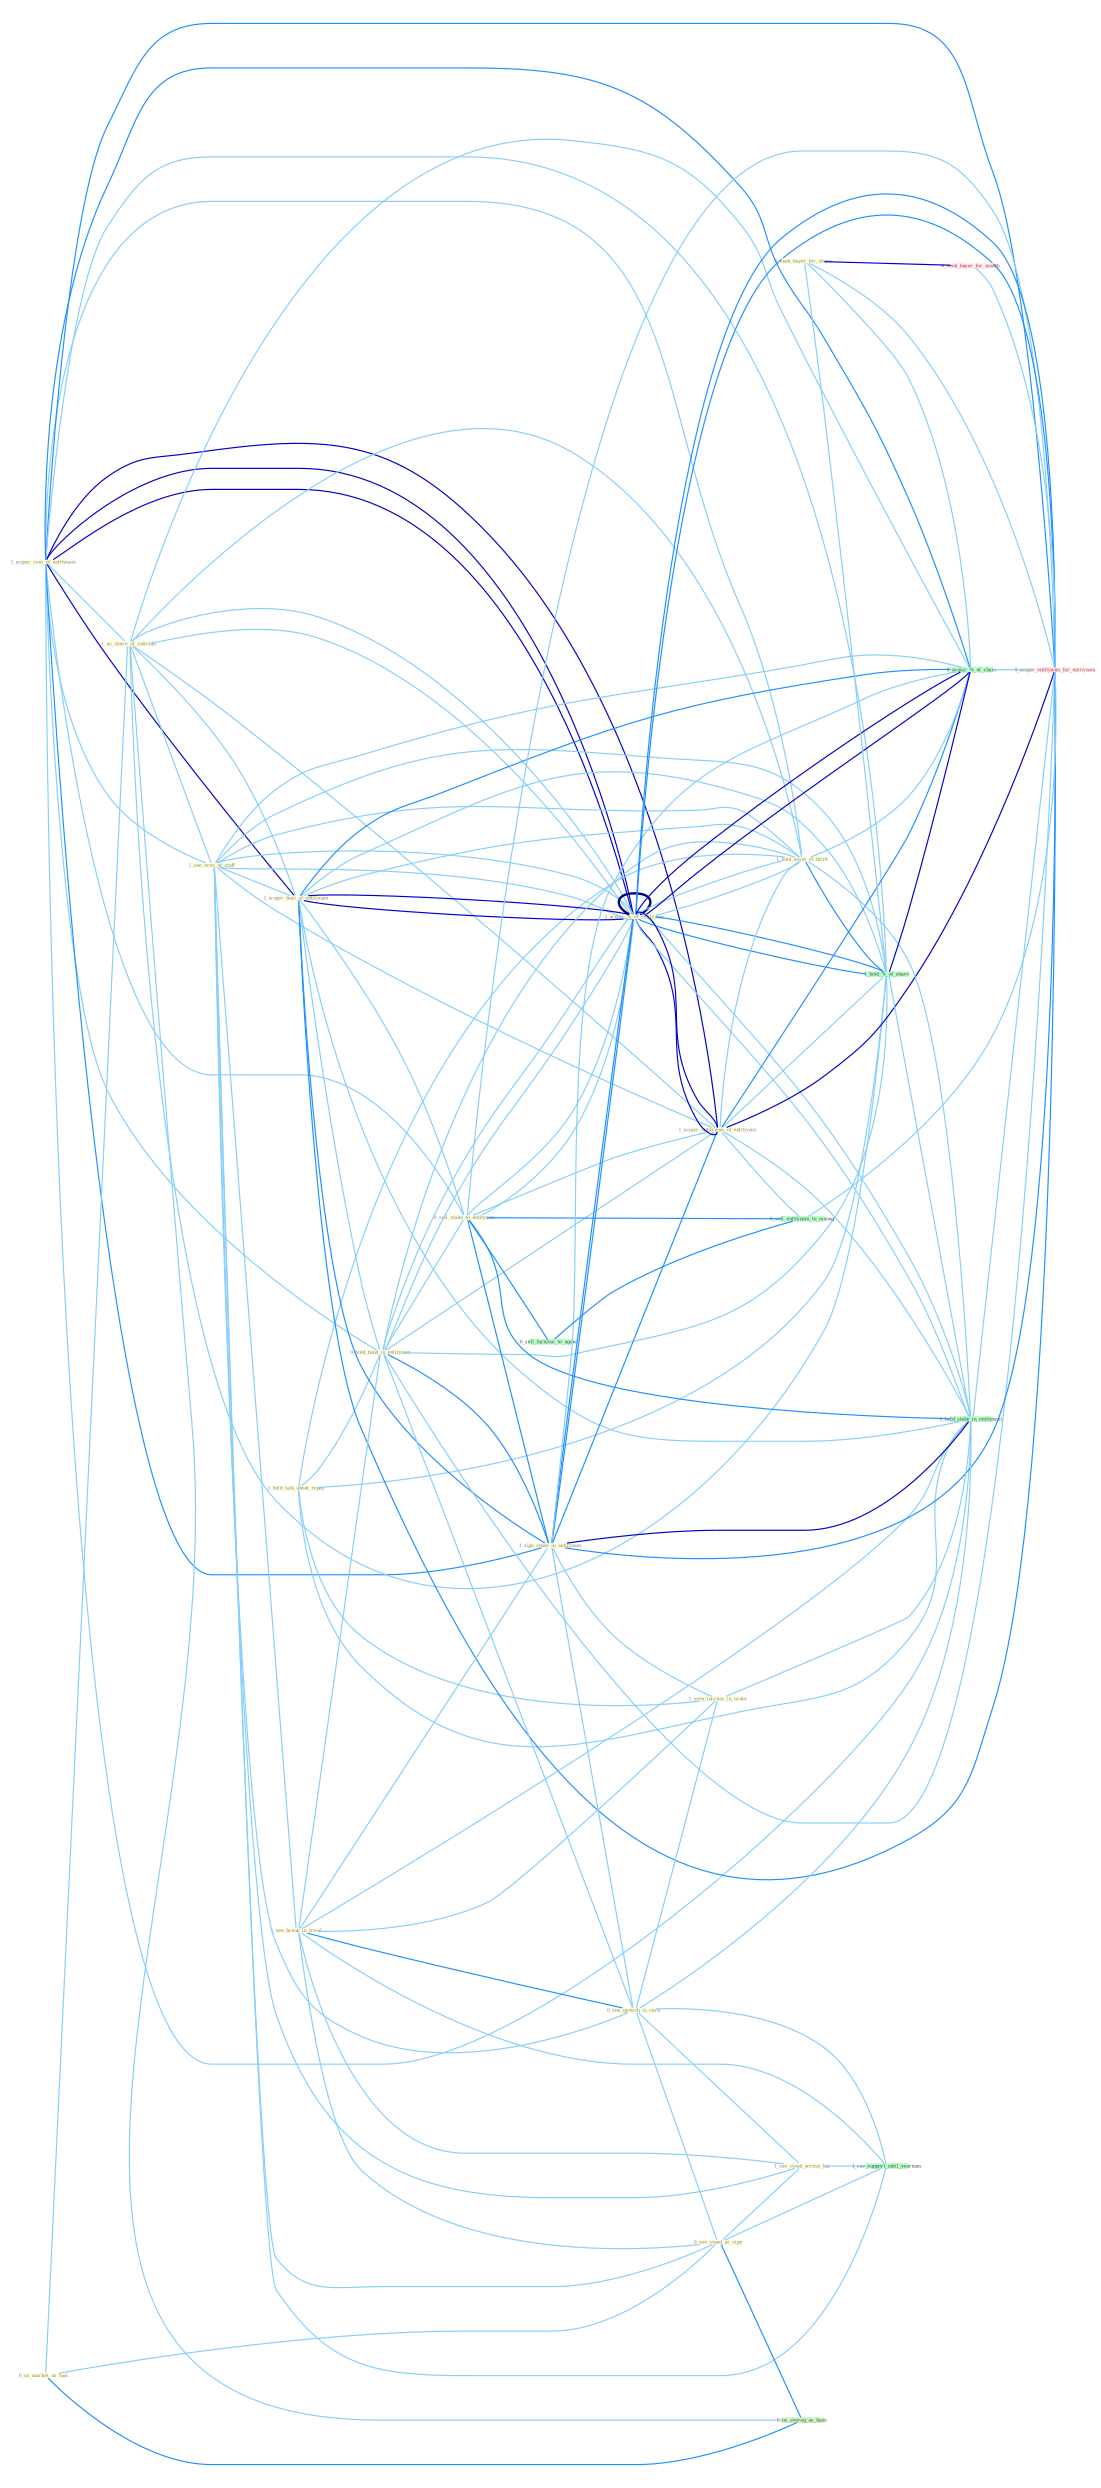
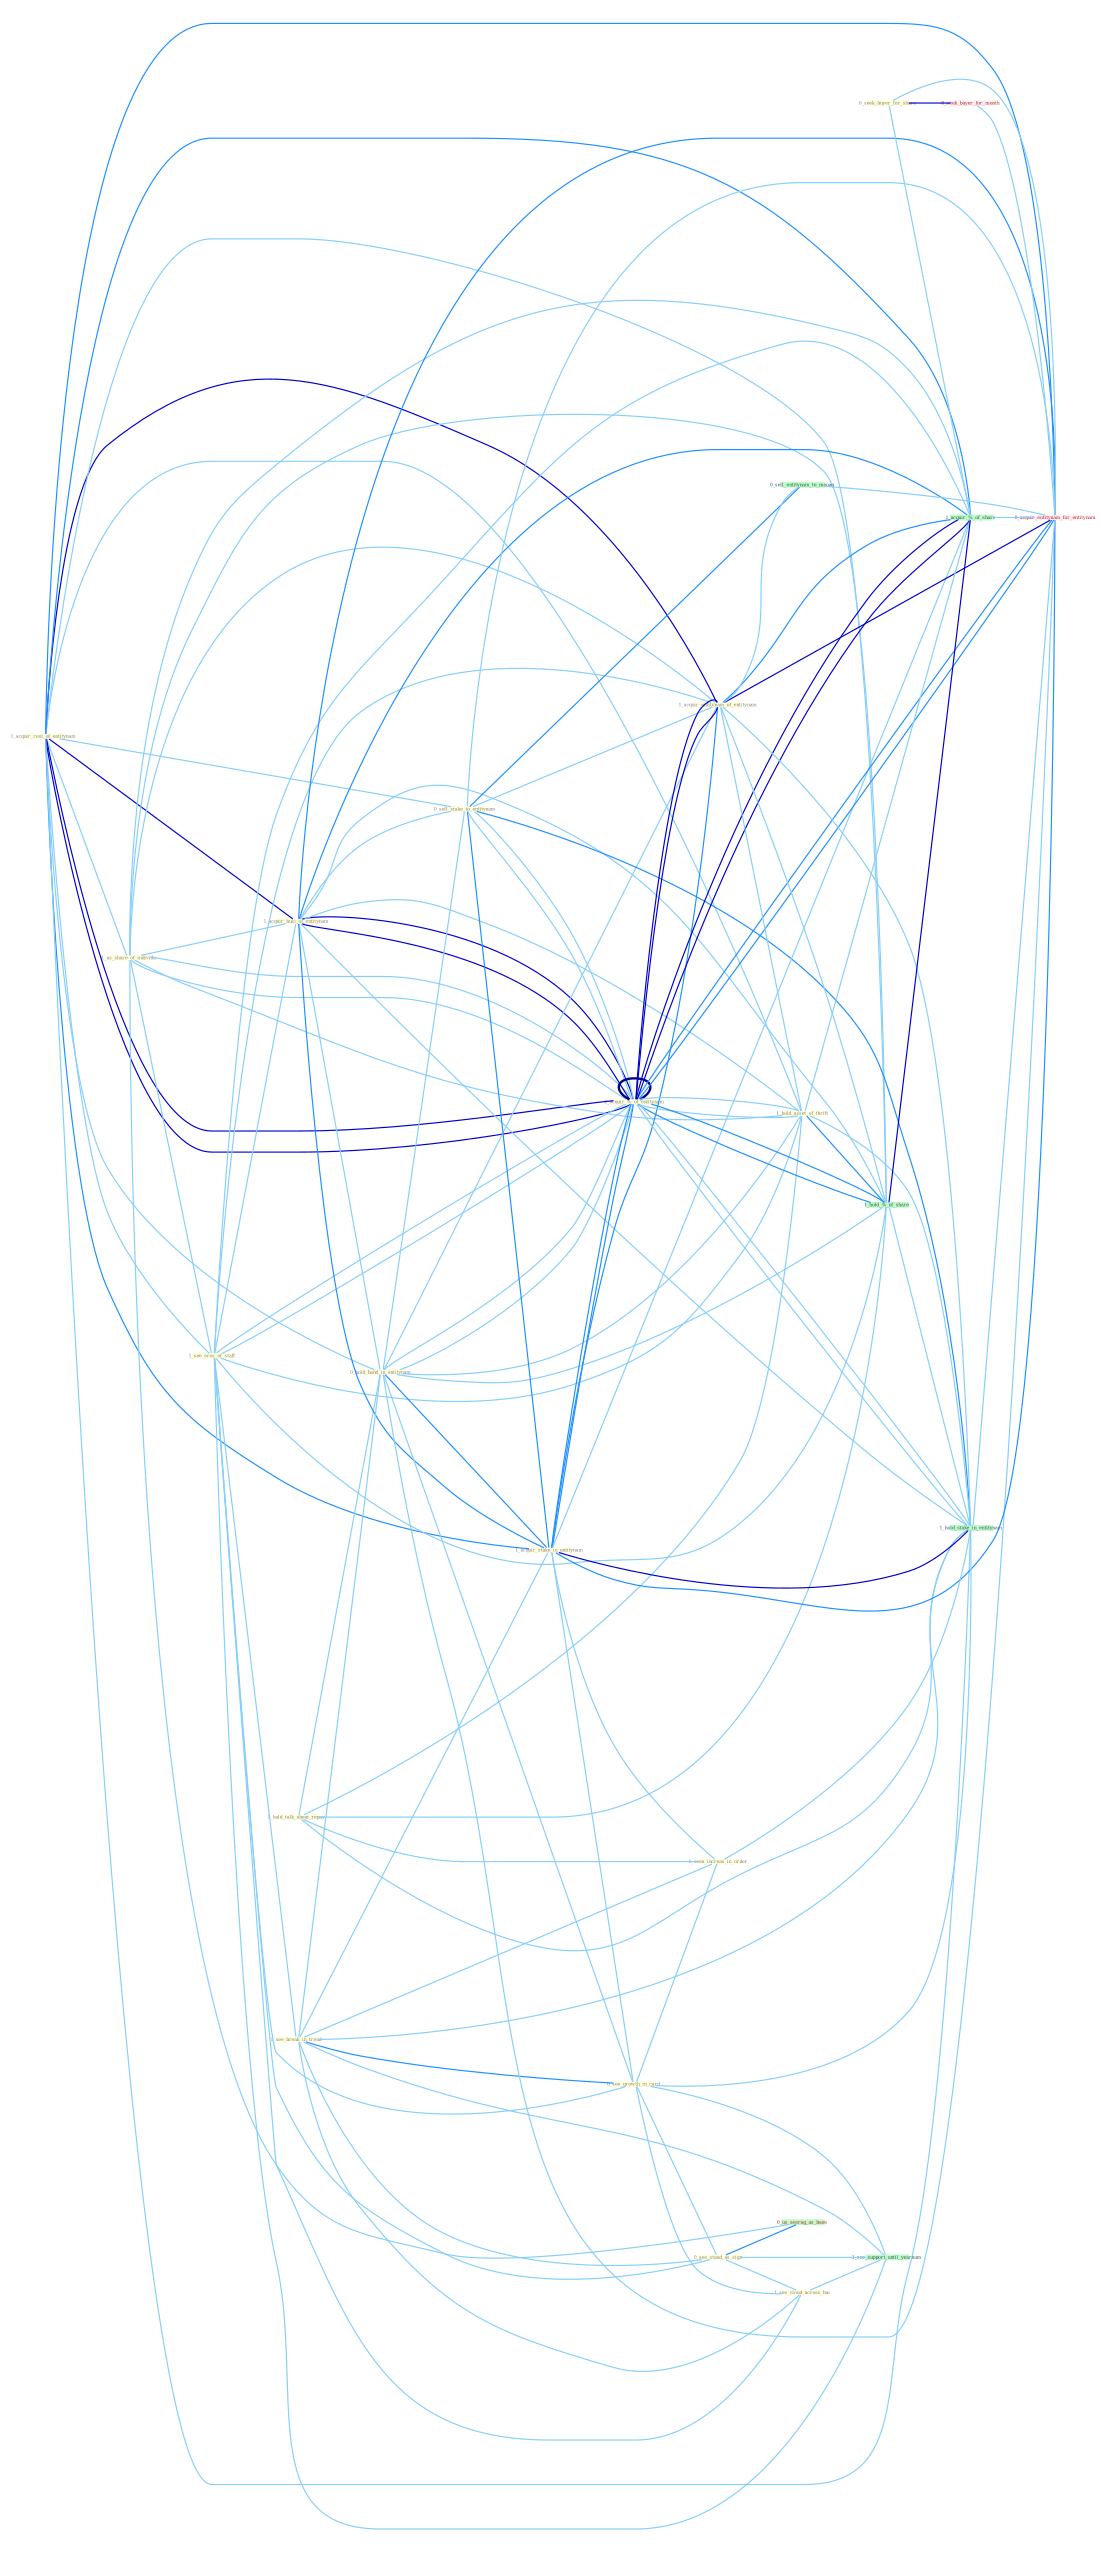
  graph {
    rankdir=LR
    node [color="#ffffe0" fixedsize=true fontcolor="#8b7d6b" fontsize=4 shape=polygon style=filled]
    edge [color="#87cefa" w=1]
    "1_acquir_rest_of_entitynam " [height=.06 width=.5]
    "1_hold_talk_about_repay " [height=.06 width=.5]
-   "0_us_market_as_tool " [height=.06 width=.5]
    n4 [height=.06 label="1_us_share_of_individu" width=.5]
    "1_see_eros_of_staff " [height=.06 width=.5]
    "1_acquir_busi_of_entitynam " [height=.06 width=.5]
    "1_see_break_in_trend " [height=.06 width=.5]
    "0_hold_hand_in_entitynam " [height=.06 width=.5]
    "0_sell_stake_to_entitynam " [height=.06 width=.5]
-   "1_acquir_stake_in_entitynam " [height=.06 width=.5 label="1_sign_stake_in_entitynam"]
+   "1_acquir_stake_in_entitynam " [height=.06 width=.5]
    n11 [height=.06 label="2_acquir_%_of_entitynam" width=.5]
    "0_see_growth_in_card " [height=.06 width=.5]
    "1_acquir_entitynam_of_entitynam " [height=.06 width=.5]
    "0_see_stand_as_sign " [height=.06 width=.5]
    "1_see_cloud_across_bai " [height=.06 width=.5]
    n16 [height=.06 label="0_seek_buyer_for_share" width=.5]
    "1_seen_increas_in_order " [height=.06 width=.5]
    "1_hold_asset_of_thrift " [height=.06 width=.5]
    "0_seek_buyer_for_month " [color="#fff0f5" fontcolor="#b22222" height=.06 width=.5]
    "0_acquir_entitynam_for_entitynam " [color="#fff0f5" fontcolor="#b22222" height=.06 width=.5]
    "1_hold_%_of_share " [color="#BDFCC9" fontcolor="#2f4f4f" height=.06 width=.5]
    "1_hold_stake_in_entitynam " [color="#BDFCC9" fontcolor="#2f4f4f" height=.06 width=.5]
-   "1_acquir_%_of_share " [color="#BDFCC9" fontcolor="#2f4f4f" height=.06 width=.5 label="8_acquir_%_of_share"]
+   "1_acquir_%_of_share " [color="#BDFCC9" fontcolor="#2f4f4f" height=.06 width=.5]
    "0_us_averag_as_base " [color="#BDFCC9" fontcolor="#b22222" height=.06 width=.5]
    "1_see_support_until_yearnum " [color="#BDFCC9" fontcolor="#2f4f4f" height=.06 width=.5]
-   "0_sell_furnitur_to_agenc " [color="#BDFCC9" fontcolor="#2f4f4f" height=.06 width=.5]
    "0_sell_entitynam_to_manag " [color="#BDFCC9" fontcolor="#2f4f4f" height=.06 width=.5]
    subgraph sub_1 {
      "1_acquir_rest_of_entitynam "
      "1_hold_talk_about_repay "
-     "0_us_market_as_tool "
      n4
      "1_see_eros_of_staff "
      "1_acquir_busi_of_entitynam "
      "1_see_break_in_trend "
      "0_hold_hand_in_entitynam "
      "0_sell_stake_to_entitynam "
      "1_acquir_stake_in_entitynam "
      n11
      "0_see_growth_in_card "
      "1_acquir_entitynam_of_entitynam "
      "0_see_stand_as_sign "
      "1_see_cloud_across_bai "
      n16
      "1_seen_increas_in_order "
      "1_hold_asset_of_thrift "
    }
    subgraph sub_2 {
      "0_seek_buyer_for_month "
      "0_acquir_entitynam_for_entitynam "
    }
    "1_acquir_rest_of_entitynam " -- n4
    "1_acquir_rest_of_entitynam " -- "1_see_eros_of_staff "
    "1_acquir_rest_of_entitynam " -- "1_acquir_busi_of_entitynam " [color="#0000cd" w=3]
    "1_acquir_rest_of_entitynam " -- "0_hold_hand_in_entitynam "
    "1_acquir_rest_of_entitynam " -- "0_sell_stake_to_entitynam "
    "1_acquir_rest_of_entitynam " -- "1_acquir_stake_in_entitynam " [color="#1e90ff" w=2]
    "1_acquir_rest_of_entitynam " -- n11 [color="#0000cd" w=3]
    "1_acquir_rest_of_entitynam " -- n11 [color="#0000cd" w=3]
    "1_acquir_rest_of_entitynam " -- "1_acquir_entitynam_of_entitynam " [color="#0000cd" w=3]
    "1_acquir_rest_of_entitynam " -- "1_hold_asset_of_thrift "
    "1_acquir_rest_of_entitynam " -- "0_acquir_entitynam_for_entitynam " [color="#1e90ff" w=2]
    "1_acquir_rest_of_entitynam " -- "1_hold_%_of_share "
    "1_acquir_rest_of_entitynam " -- "1_hold_stake_in_entitynam "
    "1_acquir_rest_of_entitynam " -- "1_acquir_%_of_share " [color="#1e90ff" w=2]
    "1_hold_talk_about_repay " -- "0_hold_hand_in_entitynam "
    "1_hold_talk_about_repay " -- "1_seen_increas_in_order "
    "1_hold_talk_about_repay " -- "1_hold_asset_of_thrift "
    "1_hold_talk_about_repay " -- "1_hold_%_of_share "
    "1_hold_talk_about_repay " -- "1_hold_stake_in_entitynam "
-   "0_us_market_as_tool " -- n4
-   "0_us_market_as_tool " -- "0_see_stand_as_sign "
-   "0_us_market_as_tool " -- "0_us_averag_as_base " [color="#1e90ff" w=2]
    n4 -- "1_see_eros_of_staff "
    n4 -- "1_acquir_busi_of_entitynam "
    n4 -- n11
    n4 -- n11
    n4 -- "1_acquir_entitynam_of_entitynam "
    n4 -- "1_hold_asset_of_thrift "
    n4 -- "1_hold_%_of_share "
    n4 -- "1_acquir_%_of_share "
    n4 -- "0_us_averag_as_base "
    "1_see_eros_of_staff " -- "1_acquir_busi_of_entitynam "
    "1_see_eros_of_staff " -- "1_see_break_in_trend "
    "1_see_eros_of_staff " -- n11
    "1_see_eros_of_staff " -- n11
    "1_see_eros_of_staff " -- "0_see_growth_in_card "
    "1_see_eros_of_staff " -- "1_acquir_entitynam_of_entitynam "
    "1_see_eros_of_staff " -- "0_see_stand_as_sign "
    "1_see_eros_of_staff " -- "1_see_cloud_across_bai "
    "1_see_eros_of_staff " -- "1_hold_asset_of_thrift "
    "1_see_eros_of_staff " -- "1_hold_%_of_share "
    "1_see_eros_of_staff " -- "1_acquir_%_of_share "
    "1_see_eros_of_staff " -- "1_see_support_until_yearnum "
    "1_acquir_busi_of_entitynam " -- "0_hold_hand_in_entitynam "
    "1_acquir_busi_of_entitynam " -- "0_sell_stake_to_entitynam "
    "1_acquir_busi_of_entitynam " -- "1_acquir_stake_in_entitynam " [color="#1e90ff" w=2]
    "1_acquir_busi_of_entitynam " -- n11 [color="#0000cd" w=3]
    "1_acquir_busi_of_entitynam " -- n11 [color="#0000cd" w=3]
    "1_acquir_busi_of_entitynam " -- "1_hold_asset_of_thrift "
    "1_acquir_busi_of_entitynam " -- "0_acquir_entitynam_for_entitynam " [color="#1e90ff" w=2]
    "1_acquir_busi_of_entitynam " -- "1_hold_%_of_share "
    "1_acquir_busi_of_entitynam " -- "1_hold_stake_in_entitynam "
    "1_acquir_busi_of_entitynam " -- "1_acquir_%_of_share " [color="#1e90ff" w=2]
    "1_see_break_in_trend " -- "0_hold_hand_in_entitynam "
    "1_see_break_in_trend " -- "1_acquir_stake_in_entitynam "
    "1_see_break_in_trend " -- "0_see_growth_in_card " [color="#1e90ff" w=2]
    "1_see_break_in_trend " -- "0_see_stand_as_sign "
    "1_see_break_in_trend " -- "1_see_cloud_across_bai "
    "1_see_break_in_trend " -- "1_seen_increas_in_order "
    "1_see_break_in_trend " -- "1_hold_stake_in_entitynam "
    "1_see_break_in_trend " -- "1_see_support_until_yearnum "
    "0_hold_hand_in_entitynam " -- "0_sell_stake_to_entitynam "
    "0_hold_hand_in_entitynam " -- "1_acquir_stake_in_entitynam " [color="#1e90ff" w=2]
    "0_hold_hand_in_entitynam " -- n11
    "0_hold_hand_in_entitynam " -- n11
    "0_hold_hand_in_entitynam " -- "0_see_growth_in_card "
    "0_hold_hand_in_entitynam " -- "1_acquir_entitynam_of_entitynam "
    "0_hold_hand_in_entitynam " -- "1_hold_asset_of_thrift "
    "0_hold_hand_in_entitynam " -- "0_acquir_entitynam_for_entitynam "
    "0_hold_hand_in_entitynam " -- "1_hold_%_of_share "
    "0_sell_stake_to_entitynam " -- "1_acquir_stake_in_entitynam " [color="#1e90ff" w=2]
    "0_sell_stake_to_entitynam " -- n11
    "0_sell_stake_to_entitynam " -- n11
    "0_sell_stake_to_entitynam " -- "1_acquir_entitynam_of_entitynam "
    "0_sell_stake_to_entitynam " -- "0_acquir_entitynam_for_entitynam "
    "0_sell_stake_to_entitynam " -- "1_hold_stake_in_entitynam " [color="#1e90ff" w=2]
-   "0_sell_stake_to_entitynam " -- "0_sell_furnitur_to_agenc " [color="#1e90ff" w=2]
    "0_sell_stake_to_entitynam " -- "0_sell_entitynam_to_manag " [color="#1e90ff" w=2]
    "1_acquir_stake_in_entitynam " -- n11 [color="#1e90ff" w=2]
    "1_acquir_stake_in_entitynam " -- n11 [color="#1e90ff" w=2]
    "1_acquir_stake_in_entitynam " -- "0_see_growth_in_card "
    "1_acquir_stake_in_entitynam " -- "1_acquir_entitynam_of_entitynam " [color="#1e90ff" w=2]
    "1_acquir_stake_in_entitynam " -- "1_seen_increas_in_order "
    "1_acquir_stake_in_entitynam " -- "0_acquir_entitynam_for_entitynam " [color="#1e90ff" w=2]
    "1_acquir_stake_in_entitynam " -- "1_hold_stake_in_entitynam " [color="#0000cd" w=3]
    "1_acquir_stake_in_entitynam " -- "1_acquir_%_of_share "
    n11 -- n11 [color="#000080" style=bold w=4]
    n11 -- "1_acquir_entitynam_of_entitynam " [color="#0000cd" w=3]
    n11 -- "1_hold_asset_of_thrift "
    n11 -- "1_hold_asset_of_thrift "
    n11 -- "0_acquir_entitynam_for_entitynam " [color="#1e90ff" w=2]
    n11 -- "0_acquir_entitynam_for_entitynam " [color="#1e90ff" w=2]
    n11 -- "1_hold_%_of_share " [color="#1e90ff" w=2]
    n11 -- "1_hold_%_of_share " [color="#1e90ff" w=2]
    n11 -- "1_hold_stake_in_entitynam "
    n11 -- "1_hold_stake_in_entitynam "
    n11 -- "1_acquir_%_of_share " [color="#0000cd" w=3]
    n11 -- "1_acquir_%_of_share " [color="#0000cd" w=3]
    "0_see_growth_in_card " -- "0_see_stand_as_sign "
    "0_see_growth_in_card " -- "1_see_cloud_across_bai "
    "0_see_growth_in_card " -- "1_seen_increas_in_order "
    "0_see_growth_in_card " -- "1_hold_stake_in_entitynam "
    "0_see_growth_in_card " -- "1_see_support_until_yearnum "
    "1_acquir_entitynam_of_entitynam " -- n11 [color="#0000cd" w=3]
    "1_acquir_entitynam_of_entitynam " -- "1_hold_asset_of_thrift "
    "1_acquir_entitynam_of_entitynam " -- "0_acquir_entitynam_for_entitynam " [color="#0000cd" w=3]
    "1_acquir_entitynam_of_entitynam " -- "1_hold_%_of_share "
    "1_acquir_entitynam_of_entitynam " -- "1_hold_stake_in_entitynam "
    "1_acquir_entitynam_of_entitynam " -- "1_acquir_%_of_share " [color="#1e90ff" w=2]
    "1_acquir_entitynam_of_entitynam " -- "0_sell_entitynam_to_manag "
    "0_see_stand_as_sign " -- "1_see_cloud_across_bai "
    "0_see_stand_as_sign " -- "0_us_averag_as_base " [color="#1e90ff"]
    "0_see_stand_as_sign " -- "1_see_support_until_yearnum "
    "1_see_cloud_across_bai " -- "1_see_support_until_yearnum "
    n16 -- "0_seek_buyer_for_month " [color="#0000cd" w=3]
    n16 -- "0_acquir_entitynam_for_entitynam "
-   n16 -- "1_hold_%_of_share "
    n16 -- "1_acquir_%_of_share "
    "1_seen_increas_in_order " -- "1_hold_stake_in_entitynam "
    "1_hold_asset_of_thrift " -- "1_hold_%_of_share " [color="#1e90ff" w=2]
    "1_hold_asset_of_thrift " -- "1_hold_stake_in_entitynam "
    "1_hold_asset_of_thrift " -- "1_acquir_%_of_share "
    "0_seek_buyer_for_month " -- "0_acquir_entitynam_for_entitynam "
    "1_hold_%_of_share " -- "1_hold_stake_in_entitynam "
    "1_hold_%_of_share " -- "1_acquir_%_of_share " [color="#0000cd" w=3]
    "1_hold_stake_in_entitynam " -- "0_acquir_entitynam_for_entitynam "
    "1_acquir_%_of_share " -- "0_acquir_entitynam_for_entitynam "
-   "0_sell_furnitur_to_agenc " -- "0_sell_entitynam_to_manag " [color="#1e90ff" w=2]
    "0_sell_entitynam_to_manag " -- "0_acquir_entitynam_for_entitynam "
  }
